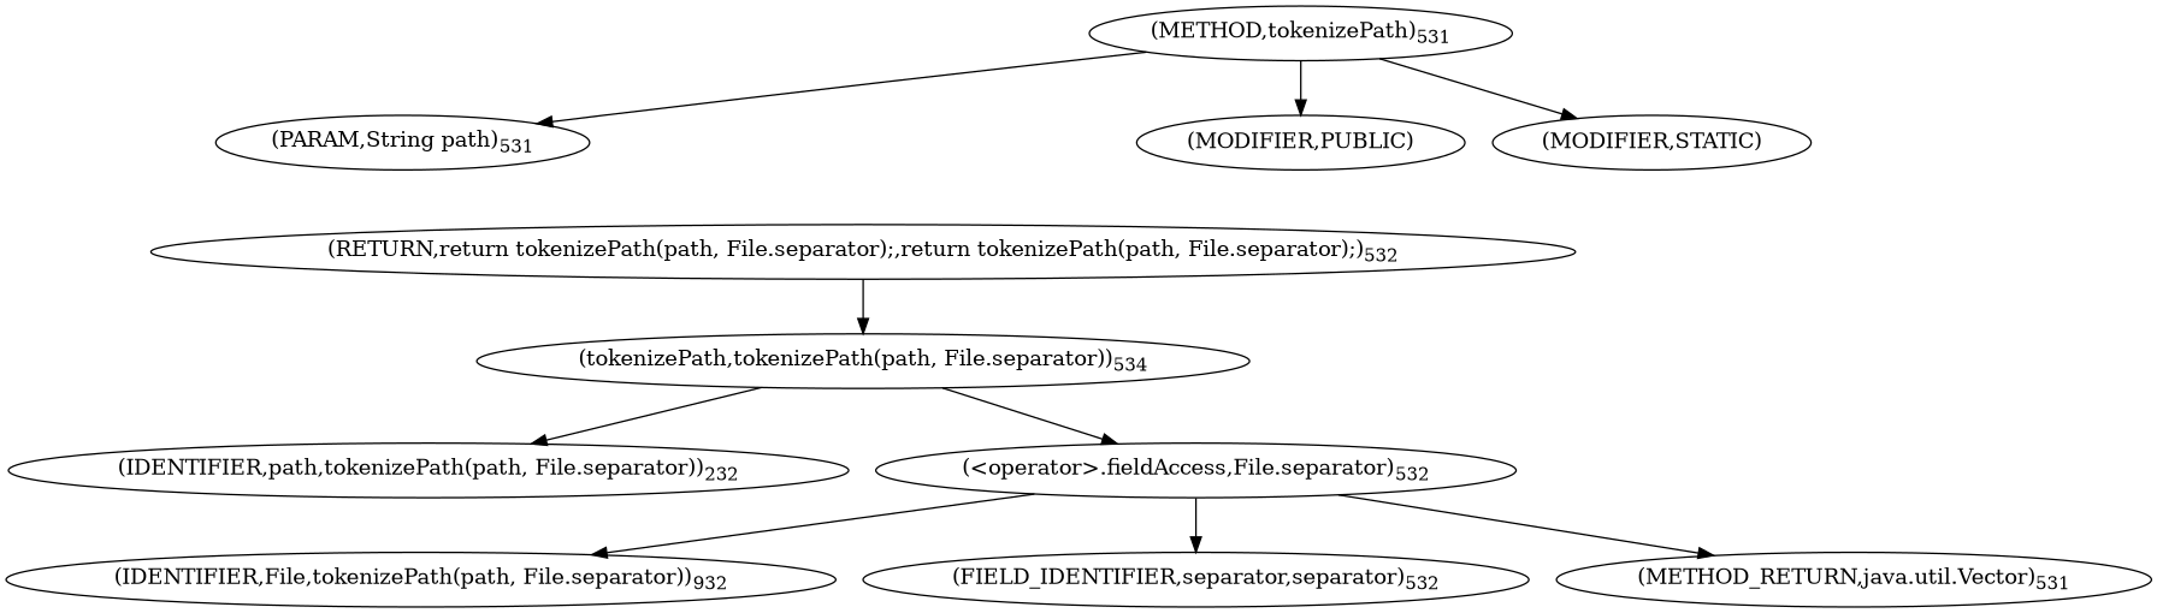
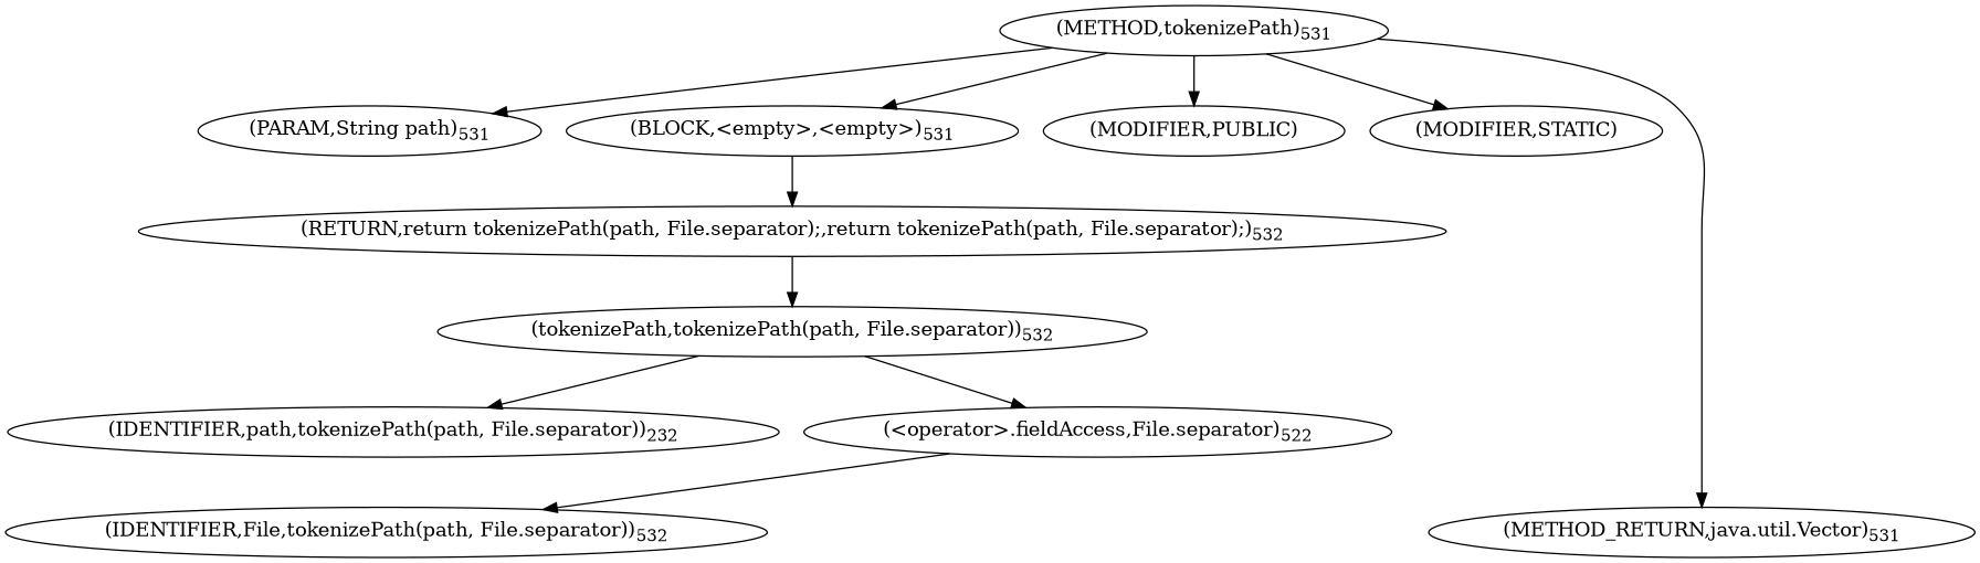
  digraph {
    n1 [label=<(METHOD,tokenizePath)<SUB>531</SUB>>]
    n2 [label=<(PARAM,String path)<SUB>531</SUB>>]
+   n3 [label=<(BLOCK,&lt;empty&gt;,&lt;empty&gt;)<SUB>531</SUB>>]
    n4 [label=<(MODIFIER,PUBLIC)>]
    n5 [label=<(MODIFIER,STATIC)>]
    n6 [label=<(METHOD_RETURN,java.util.Vector)<SUB>531</SUB>>]
    n7 [label=<(RETURN,return tokenizePath(path, File.separator);,return tokenizePath(path, File.separator);)<SUB>532</SUB>>]
-   n8 [label=<(tokenizePath,tokenizePath(path, File.separator))<SUB>534</SUB>>]
+   n8 [label=<(tokenizePath,tokenizePath(path, File.separator))<SUB>532</SUB>>]
    n9 [label=<(IDENTIFIER,path,tokenizePath(path, File.separator))<SUB>232</SUB>>]
-   n10 [label=<(&lt;operator&gt;.fieldAccess,File.separator)<SUB>532</SUB>>]
-   n11 [label=<(IDENTIFIER,File,tokenizePath(path, File.separator))<SUB>932</SUB>>]
-   n12 [label=<(FIELD_IDENTIFIER,separator,separator)<SUB>532</SUB>>]
+   n10 [label=<(&lt;operator&gt;.fieldAccess,File.separator)<SUB>522</SUB>>]
+   n11 [label=<(IDENTIFIER,File,tokenizePath(path, File.separator))<SUB>532</SUB>>]
    n1 -> n2
+   n1 -> n3
    n1 -> n4
    n1 -> n5
-   n10 -> n6
+   n1 -> n6
+   n3 -> n7
    n7 -> n8
    n8 -> n9
    n8 -> n10
    n10 -> n11
-   n10 -> n12
  }
